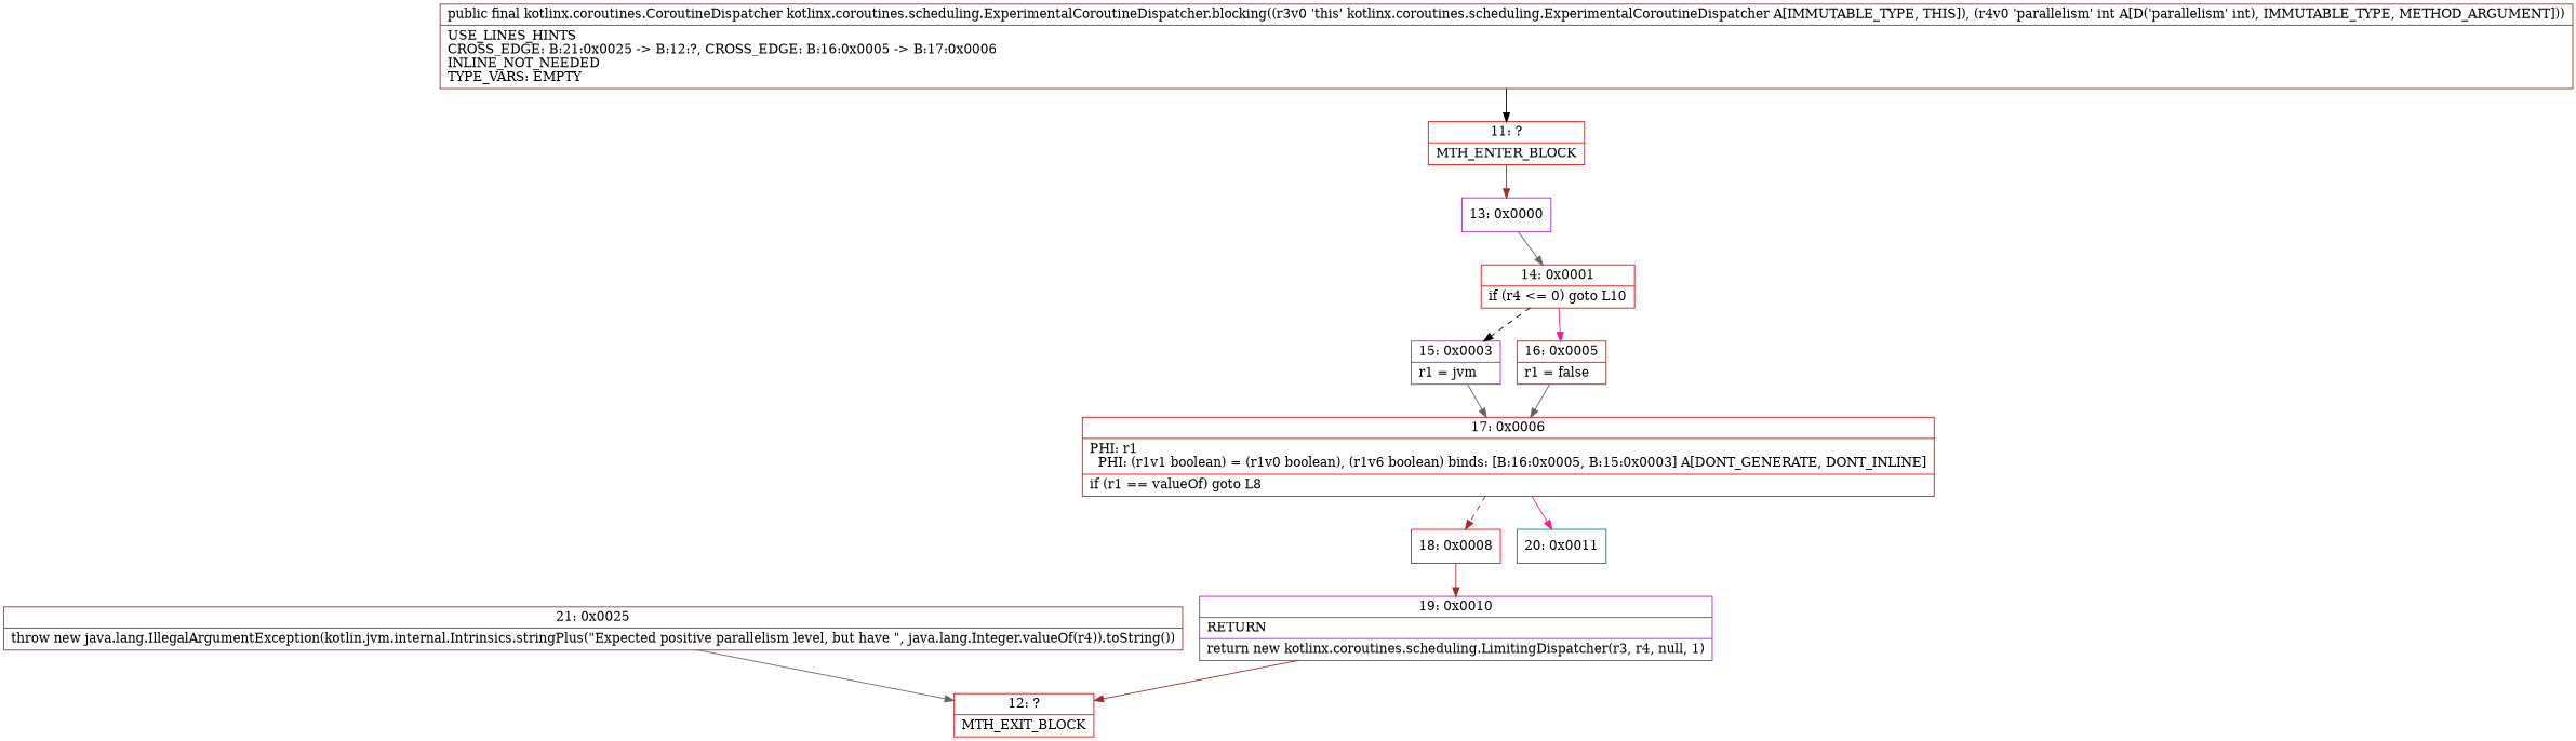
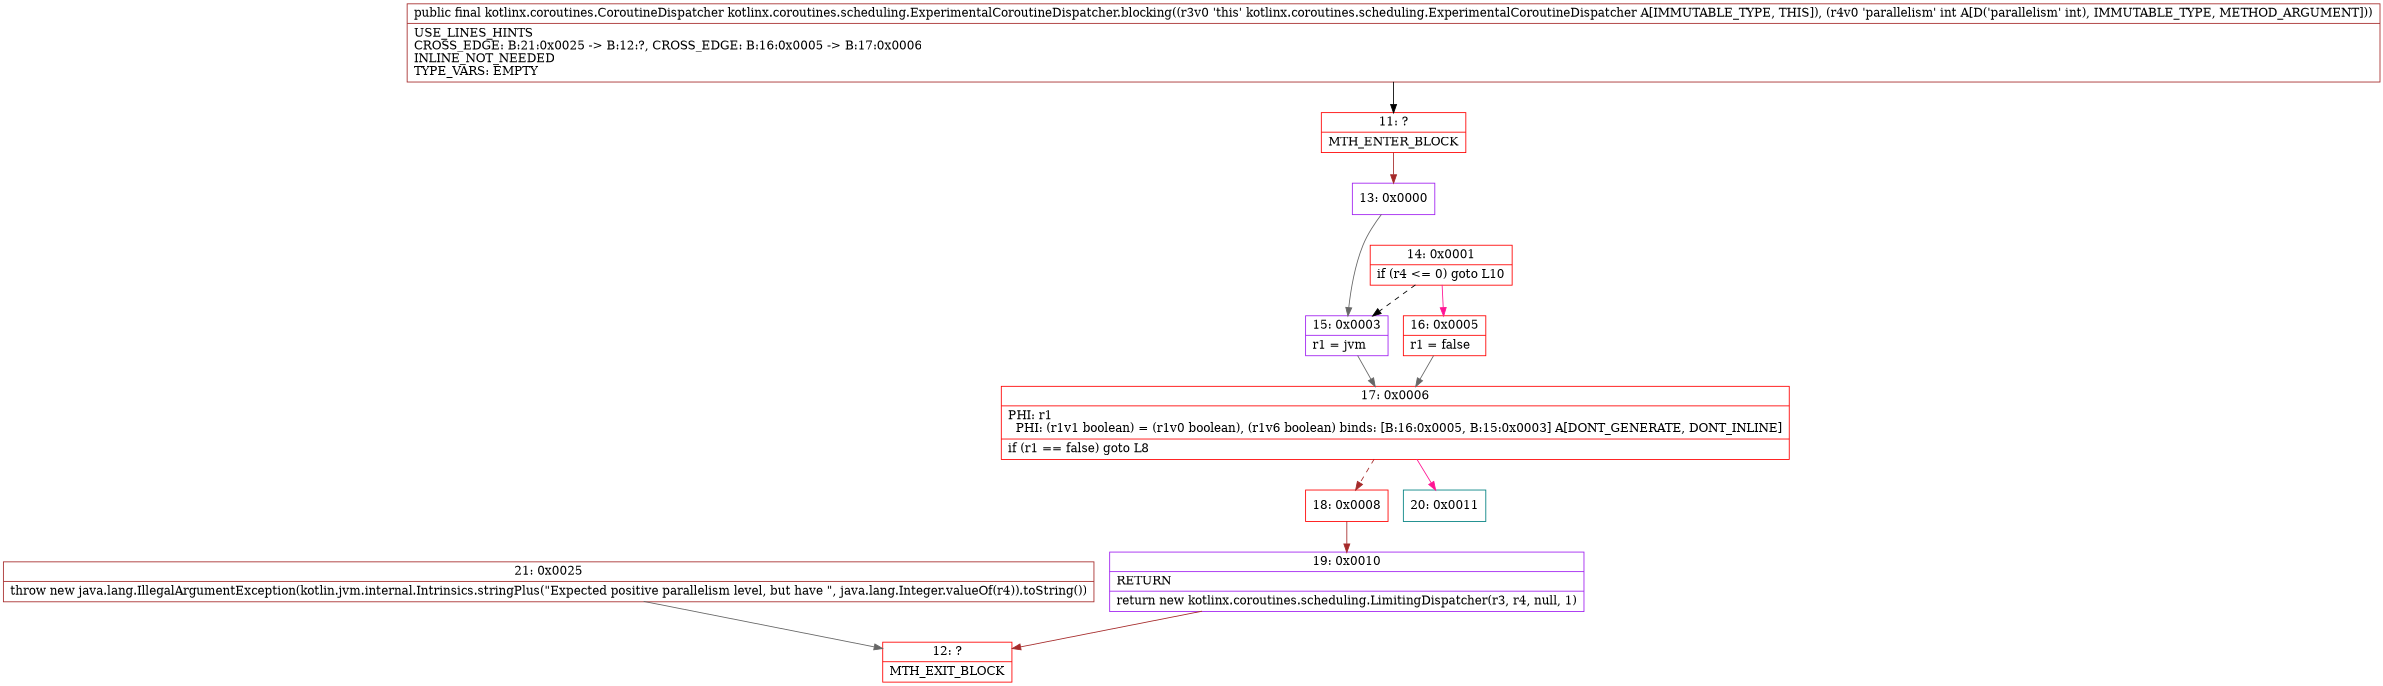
  digraph {
    node [color=red shape=record]
    edge [color=brown]
    n1 [label="{11\:\ ?|MTH_ENTER_BLOCK\l}"]
    n2 [color=purple label="{13\:\ 0x0000}"]
    n3 [label="{14\:\ 0x0001|if (r4 \<= 0) goto L10\l}"]
    n4 [color=purple label="{15\:\ 0x0003|r1 = jvm\l}"]
    n5 [label="{16\:\ 0x0005|r1 = false\l}"]
-   n6 [label="{17\:\ 0x0006|PHI: r1 \l  PHI: (r1v1 boolean) = (r1v0 boolean), (r1v6 boolean) binds: [B:16:0x0005, B:15:0x0003] A[DONT_GENERATE, DONT_INLINE]\l|if (r1 == valueOf) goto L8\l}"]
+   n6 [label="{17\:\ 0x0006|PHI: r1 \l  PHI: (r1v1 boolean) = (r1v0 boolean), (r1v6 boolean) binds: [B:16:0x0005, B:15:0x0003] A[DONT_GENERATE, DONT_INLINE]\l|if (r1 == false) goto L8\l}"]
    n7 [label="{18\:\ 0x0008}"]
    n8 [color=teal label="{20\:\ 0x0011}"]
    n9 [color=purple label="{19\:\ 0x0010|RETURN\l|return new kotlinx.coroutines.scheduling.LimitingDispatcher(r3, r4, null, 1)\l}"]
    n10 [label="{12\:\ ?|MTH_EXIT_BLOCK\l}"]
    n11 [color=brown label="{21\:\ 0x0025|throw new java.lang.IllegalArgumentException(kotlin.jvm.internal.Intrinsics.stringPlus(\"Expected positive parallelism level, but have \", java.lang.Integer.valueOf(r4)).toString())\l}"]
    n12 [color=brown label="{public final kotlinx.coroutines.CoroutineDispatcher kotlinx.coroutines.scheduling.ExperimentalCoroutineDispatcher.blocking((r3v0 'this' kotlinx.coroutines.scheduling.ExperimentalCoroutineDispatcher A[IMMUTABLE_TYPE, THIS]), (r4v0 'parallelism' int A[D('parallelism' int), IMMUTABLE_TYPE, METHOD_ARGUMENT]))  | USE_LINES_HINTS\lCROSS_EDGE: B:21:0x0025 \-\> B:12:?, CROSS_EDGE: B:16:0x0005 \-\> B:17:0x0006\lINLINE_NOT_NEEDED\lTYPE_VARS: EMPTY\l}"]
    n1 -> n2
-   n2 -> n3 [color=gray40]
+   n2 -> n4 [color=gray40]
    n3 -> n4 [color=black style=dashed]
    n3 -> n5 [color=deeppink]
    n4 -> n6 [color=gray40]
    n5 -> n6 [color=gray40]
    n6 -> n7 [style=dashed]
    n6 -> n8 [color=deeppink]
    n7 -> n9
    n9 -> n10
    n11 -> n10 [color=gray40]
    n12 -> n1 [color=black]
  }
